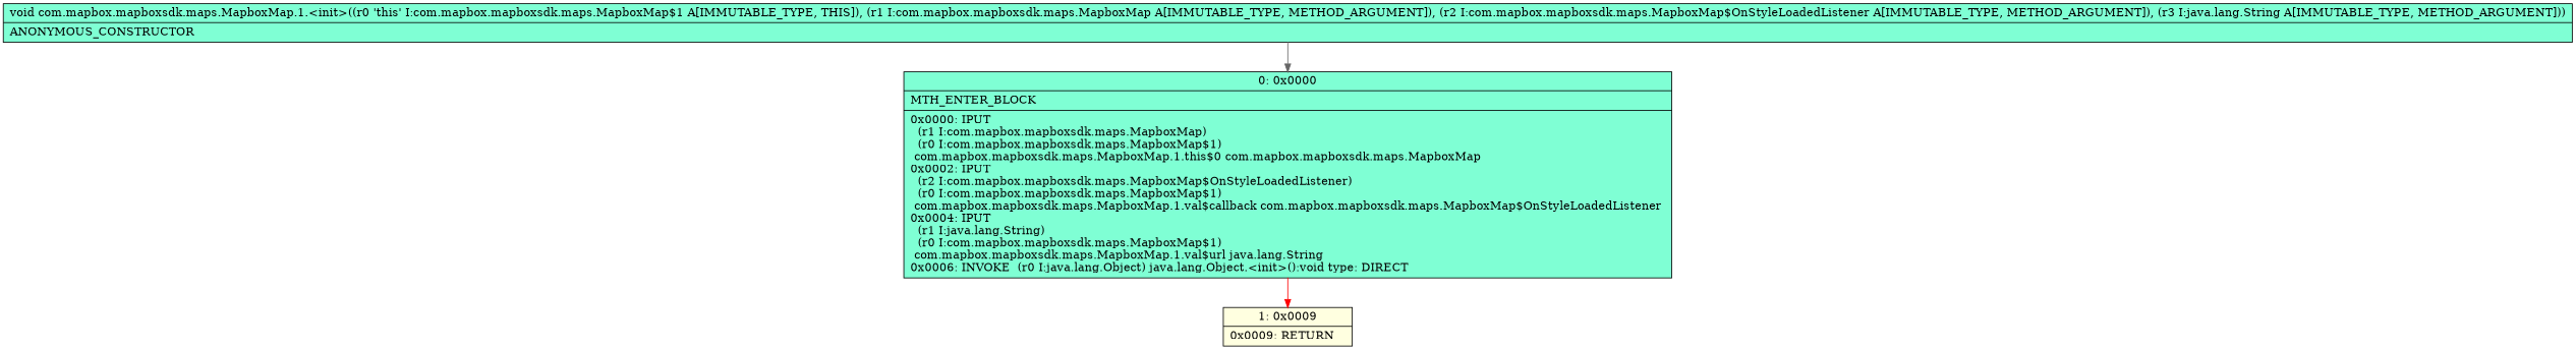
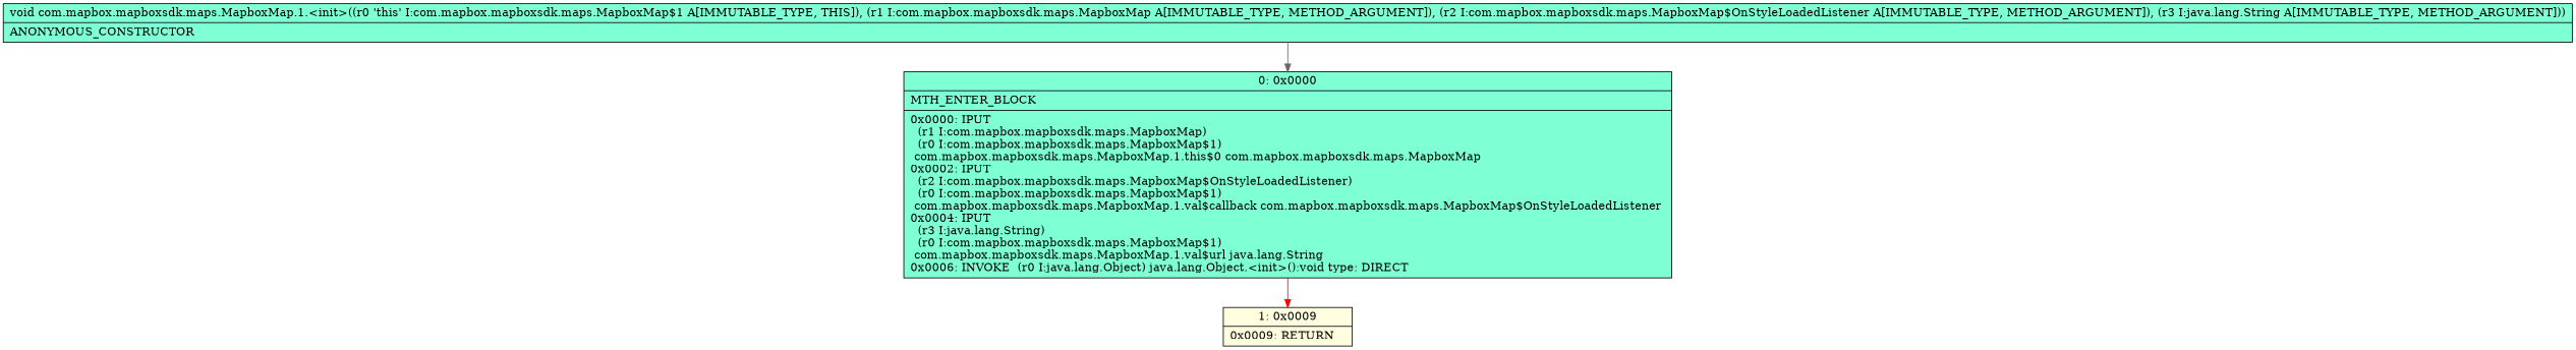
  digraph {
    node [shape=record style=filled fillcolor=aquamarine]
-   n1 [label="{0\:\ 0x0000|MTH_ENTER_BLOCK\l|0x0000: IPUT  \l  (r1 I:com.mapbox.mapboxsdk.maps.MapboxMap)\l  (r0 I:com.mapbox.mapboxsdk.maps.MapboxMap$1)\l com.mapbox.mapboxsdk.maps.MapboxMap.1.this$0 com.mapbox.mapboxsdk.maps.MapboxMap \l0x0002: IPUT  \l  (r2 I:com.mapbox.mapboxsdk.maps.MapboxMap$OnStyleLoadedListener)\l  (r0 I:com.mapbox.mapboxsdk.maps.MapboxMap$1)\l com.mapbox.mapboxsdk.maps.MapboxMap.1.val$callback com.mapbox.mapboxsdk.maps.MapboxMap$OnStyleLoadedListener \l0x0004: IPUT  \l  (r1 I:java.lang.String)\l  (r0 I:com.mapbox.mapboxsdk.maps.MapboxMap$1)\l com.mapbox.mapboxsdk.maps.MapboxMap.1.val$url java.lang.String \l0x0006: INVOKE  (r0 I:java.lang.Object) java.lang.Object.\<init\>():void type: DIRECT \l}"]
+   n1 [label="{0\:\ 0x0000|MTH_ENTER_BLOCK\l|0x0000: IPUT  \l  (r1 I:com.mapbox.mapboxsdk.maps.MapboxMap)\l  (r0 I:com.mapbox.mapboxsdk.maps.MapboxMap$1)\l com.mapbox.mapboxsdk.maps.MapboxMap.1.this$0 com.mapbox.mapboxsdk.maps.MapboxMap \l0x0002: IPUT  \l  (r2 I:com.mapbox.mapboxsdk.maps.MapboxMap$OnStyleLoadedListener)\l  (r0 I:com.mapbox.mapboxsdk.maps.MapboxMap$1)\l com.mapbox.mapboxsdk.maps.MapboxMap.1.val$callback com.mapbox.mapboxsdk.maps.MapboxMap$OnStyleLoadedListener \l0x0004: IPUT  \l  (r3 I:java.lang.String)\l  (r0 I:com.mapbox.mapboxsdk.maps.MapboxMap$1)\l com.mapbox.mapboxsdk.maps.MapboxMap.1.val$url java.lang.String \l0x0006: INVOKE  (r0 I:java.lang.Object) java.lang.Object.\<init\>():void type: DIRECT \l}"]
    n2 [label="{1\:\ 0x0009|0x0009: RETURN   \l}" fillcolor=lightyellow]
    n3 [label="{void com.mapbox.mapboxsdk.maps.MapboxMap.1.\<init\>((r0 'this' I:com.mapbox.mapboxsdk.maps.MapboxMap$1 A[IMMUTABLE_TYPE, THIS]), (r1 I:com.mapbox.mapboxsdk.maps.MapboxMap A[IMMUTABLE_TYPE, METHOD_ARGUMENT]), (r2 I:com.mapbox.mapboxsdk.maps.MapboxMap$OnStyleLoadedListener A[IMMUTABLE_TYPE, METHOD_ARGUMENT]), (r3 I:java.lang.String A[IMMUTABLE_TYPE, METHOD_ARGUMENT]))  | ANONYMOUS_CONSTRUCTOR\l}"]
    n1 -> n2 [color=red]
    n3 -> n1 [color=gray40]
  }
